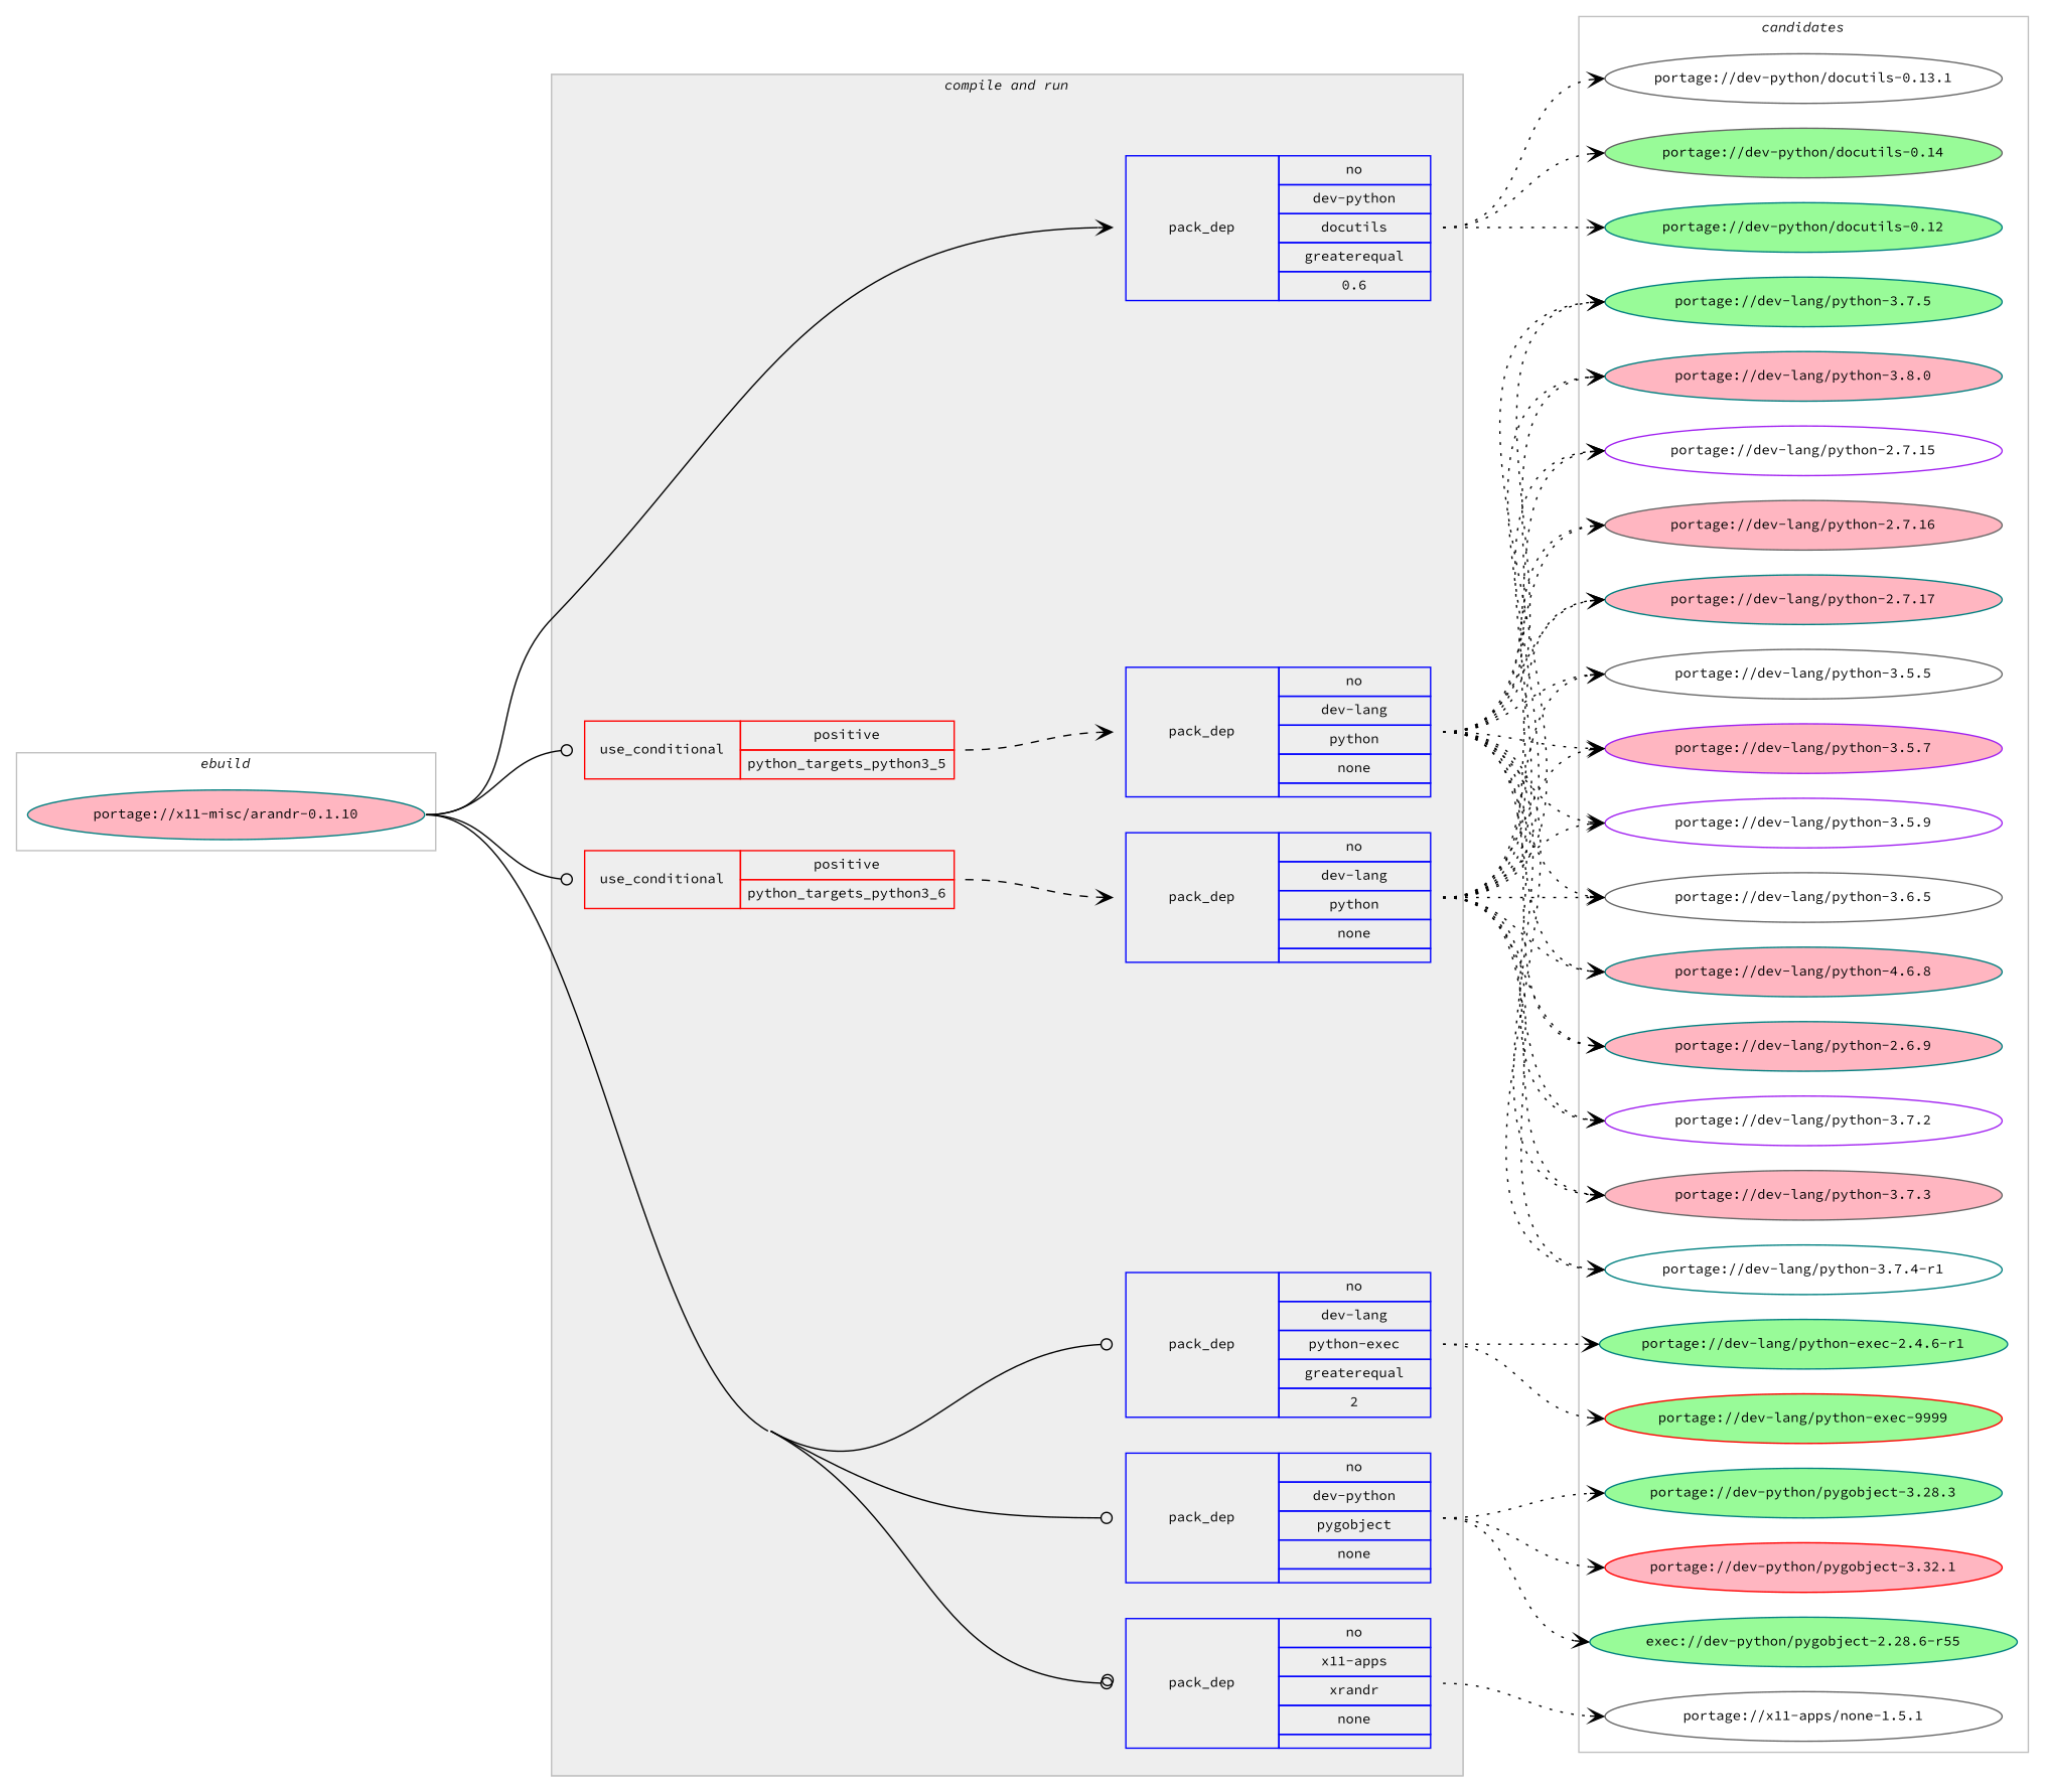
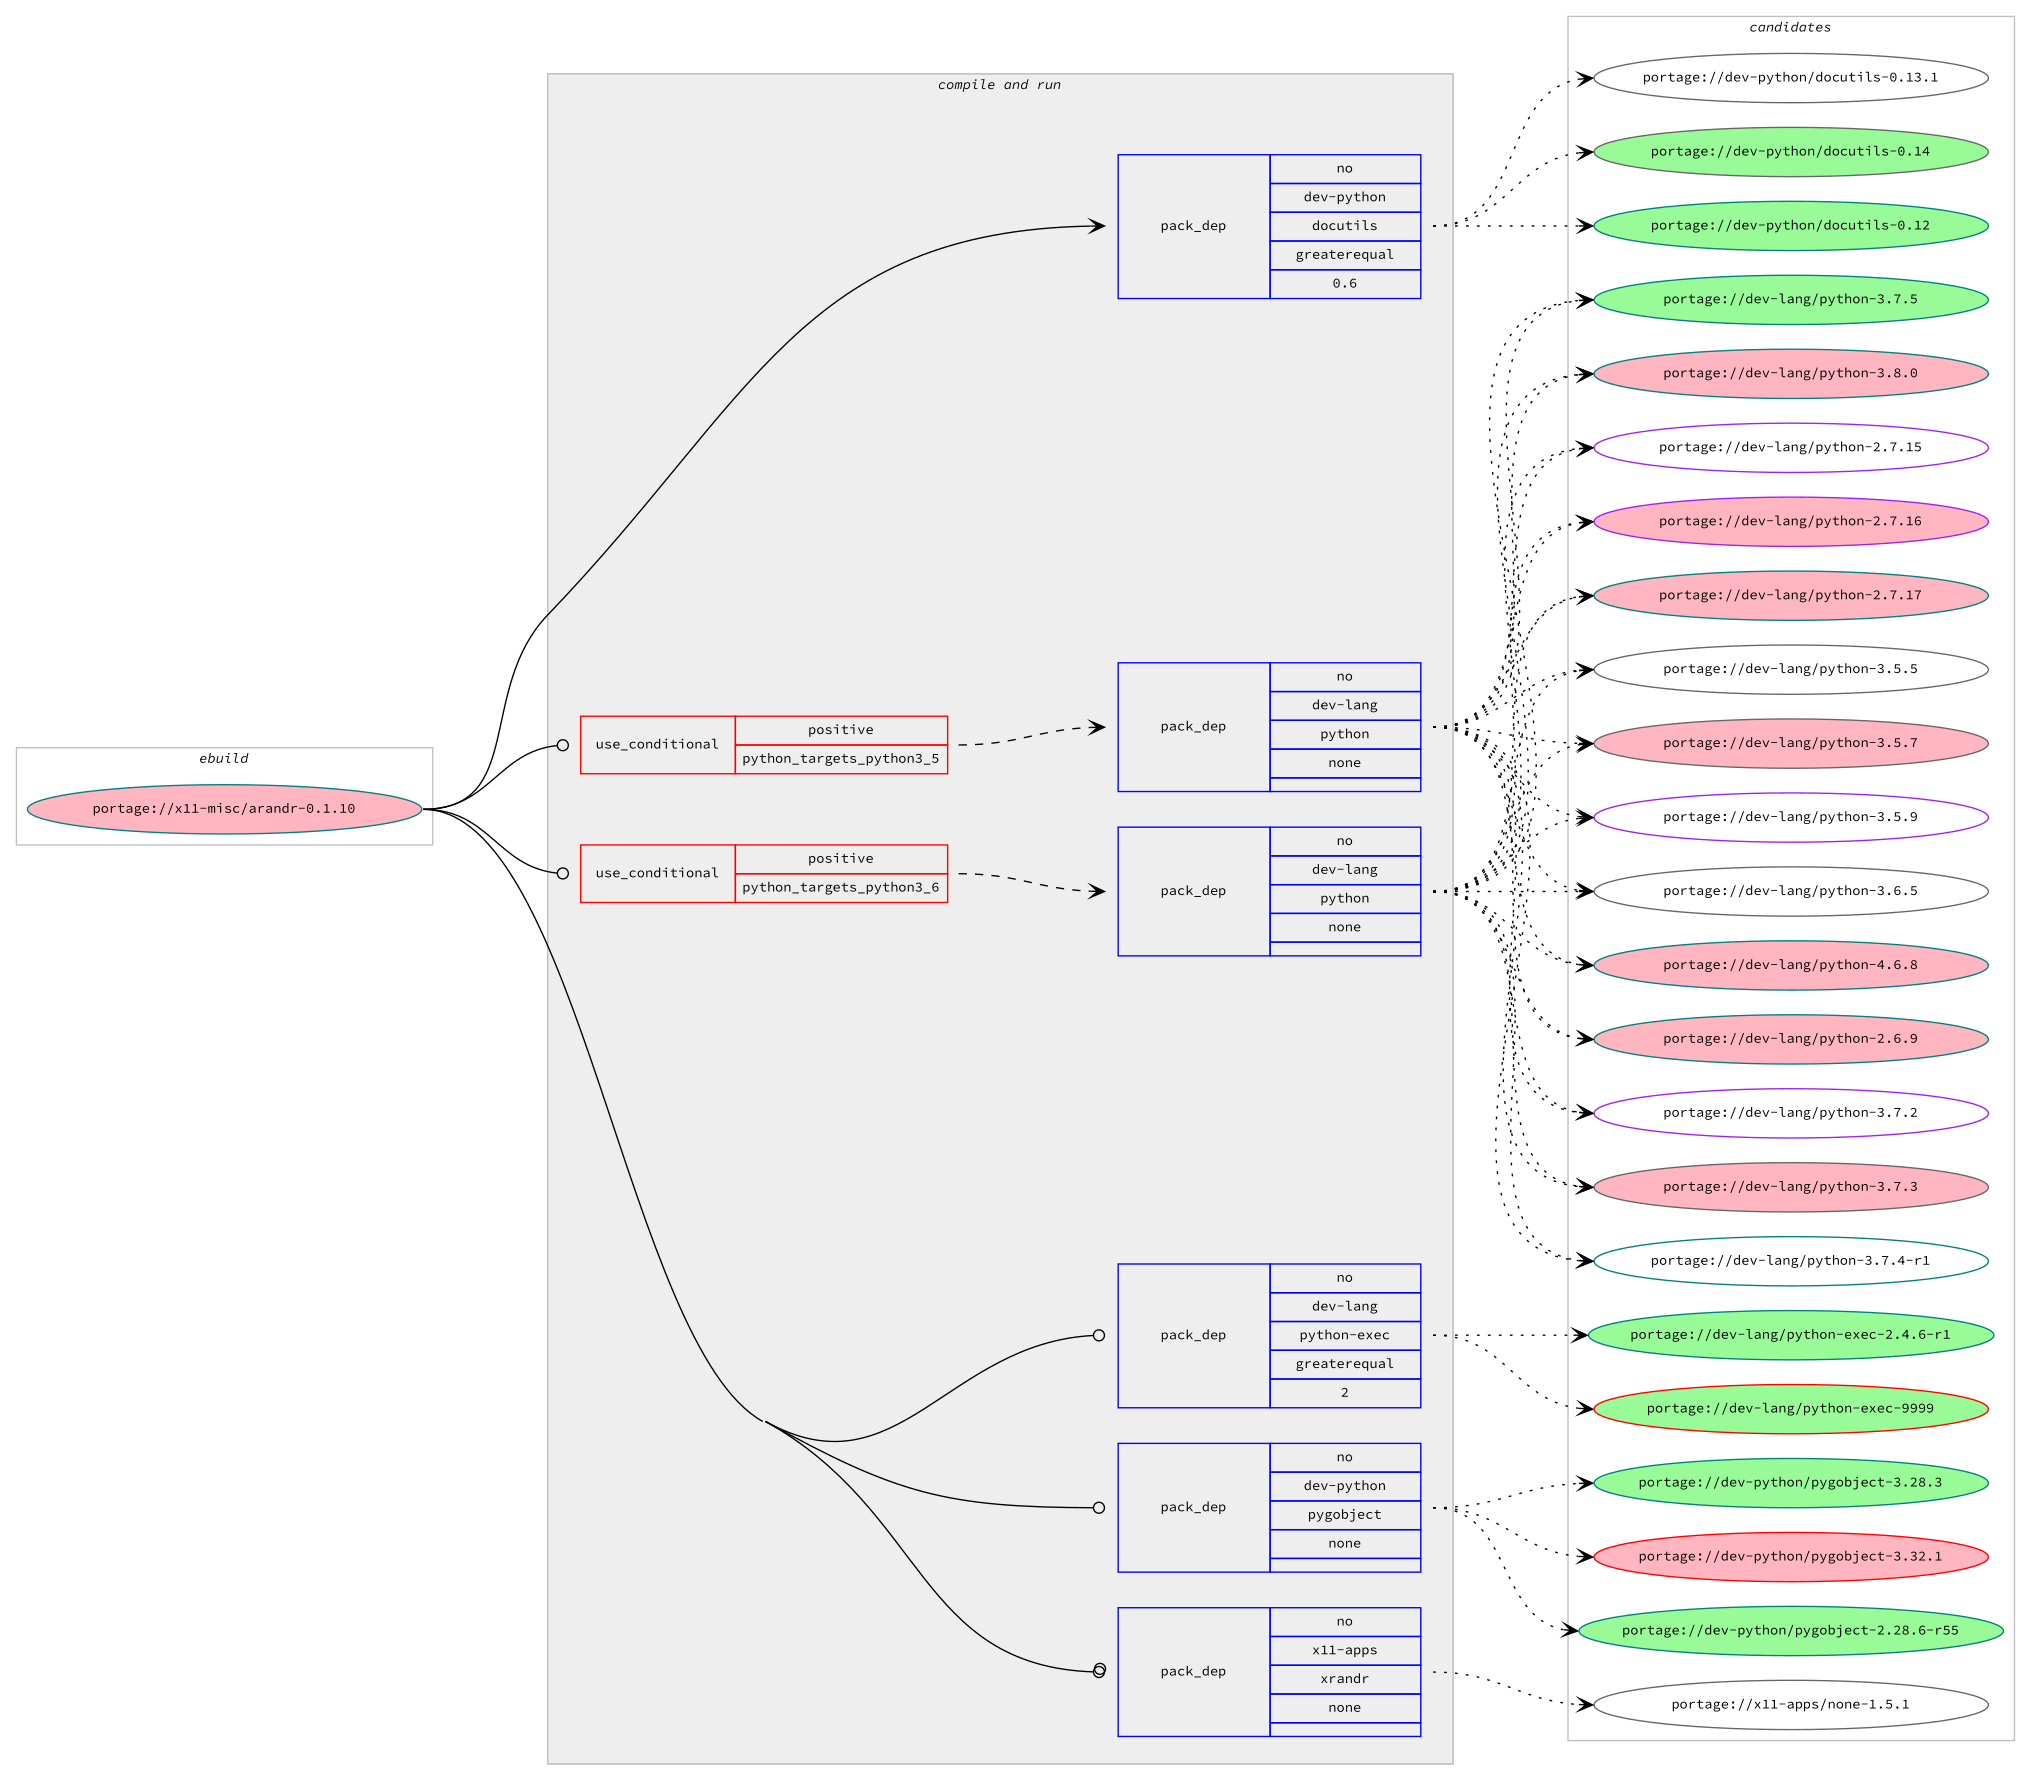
  digraph {
    compound=true
    concentrate=true
    fontname="Source Code Pro"
    fontsize=10
    newrank=true
    rankdir=LR
    ranksep=1.5
    node [color=teal fillcolor=lightpink fontname="Source Code Pro" fontsize=10 style=filled]
    edge [arrowhead=vee fontname="Source Code Pro" headport=w style=dotted tailport=e weight=100]
    n1 [label="portage://x11-misc/arandr-0.1.10" width=4]
    n2 [color=blue label=<<TABLE BORDER="0" CELLBORDER="1" CELLSPACING="0" CELLPADDING="4" WIDTH="220"><TR><TD ROWSPAN="6" CELLPADDING="30">pack_dep</TD></TR><TR><TD WIDTH="110">no</TD></TR><TR><TD>dev-python</TD></TR><TR><TD>docutils</TD></TR><TR><TD>greaterequal</TD></TR><TR><TD>0.6</TD></TR></TABLE>> shape=none fillcolor="" style=""]
    n3 [color=blue label=<<TABLE BORDER="0" CELLBORDER="1" CELLSPACING="0" CELLPADDING="4" WIDTH="220"><TR><TD ROWSPAN="6" CELLPADDING="30">pack_dep</TD></TR><TR><TD WIDTH="110">no</TD></TR><TR><TD>dev-lang</TD></TR><TR><TD>python</TD></TR><TR><TD>none</TD></TR><TR><TD></TD></TR></TABLE>> shape=none fillcolor="" style=""]
    n4 [color=red label=<<TABLE BORDER="0" CELLBORDER="1" CELLSPACING="0" CELLPADDING="4"><TR><TD ROWSPAN="3" CELLPADDING="10">use_conditional</TD></TR><TR><TD>positive</TD></TR><TR><TD>python_targets_python3_5</TD></TR></TABLE>> shape=none fillcolor="" style=""]
    n5 [color=blue label=<<TABLE BORDER="0" CELLBORDER="1" CELLSPACING="0" CELLPADDING="4" WIDTH="220"><TR><TD ROWSPAN="6" CELLPADDING="30">pack_dep</TD></TR><TR><TD WIDTH="110">no</TD></TR><TR><TD>dev-lang</TD></TR><TR><TD>python</TD></TR><TR><TD>none</TD></TR><TR><TD></TD></TR></TABLE>> shape=none fillcolor="" style=""]
    n6 [color=red label=<<TABLE BORDER="0" CELLBORDER="1" CELLSPACING="0" CELLPADDING="4"><TR><TD ROWSPAN="3" CELLPADDING="10">use_conditional</TD></TR><TR><TD>positive</TD></TR><TR><TD>python_targets_python3_6</TD></TR></TABLE>> shape=none fillcolor="" style=""]
    n7 [color=blue label=<<TABLE BORDER="0" CELLBORDER="1" CELLSPACING="0" CELLPADDING="4" WIDTH="220"><TR><TD ROWSPAN="6" CELLPADDING="30">pack_dep</TD></TR><TR><TD WIDTH="110">no</TD></TR><TR><TD>dev-lang</TD></TR><TR><TD>python-exec</TD></TR><TR><TD>greaterequal</TD></TR><TR><TD>2</TD></TR></TABLE>> shape=none fillcolor="" style=""]
    n8 [color=blue label=<<TABLE BORDER="0" CELLBORDER="1" CELLSPACING="0" CELLPADDING="4" WIDTH="220"><TR><TD ROWSPAN="6" CELLPADDING="30">pack_dep</TD></TR><TR><TD WIDTH="110">no</TD></TR><TR><TD>dev-python</TD></TR><TR><TD>pygobject</TD></TR><TR><TD>none</TD></TR><TR><TD></TD></TR></TABLE>> shape=none fillcolor="" style=""]
    n9 [color=blue label=<<TABLE BORDER="0" CELLBORDER="1" CELLSPACING="0" CELLPADDING="4" WIDTH="220"><TR><TD ROWSPAN="6" CELLPADDING="30">pack_dep</TD></TR><TR><TD WIDTH="110">no</TD></TR><TR><TD>x11-apps</TD></TR><TR><TD>xrandr</TD></TR><TR><TD>none</TD></TR><TR><TD></TD></TR></TABLE>> shape=none fillcolor="" style=""]
    n10 [fillcolor=palegreen label="portage://dev-python/docutils-0.12" width=4]
    n11 [color=gray40 fillcolor=white label="portage://dev-python/docutils-0.13.1" width=4]
    n12 [color=gray40 fillcolor=palegreen label="portage://dev-python/docutils-0.14" width=4]
    n13 [color=purple fillcolor=white label="portage://dev-lang/python-2.7.15" width=4]
-   n14 [color=gray40 label="portage://dev-lang/python-2.7.16" width=4]
+   n14 [color=purple label="portage://dev-lang/python-2.7.16" width=4]
    n15 [label="portage://dev-lang/python-2.7.17" width=4]
    n16 [color=gray40 fillcolor=white label="portage://dev-lang/python-3.5.5" width=4]
-   n17 [color=purple label="portage://dev-lang/python-3.5.7" width=4]
+   n17 [color=gray40 label="portage://dev-lang/python-3.5.7" width=4]
    n18 [color=purple fillcolor=white label="portage://dev-lang/python-3.5.9" width=4]
    n19 [color=gray40 fillcolor=white label="portage://dev-lang/python-3.6.5" width=4]
    n20 [label="portage://dev-lang/python-4.6.8" width=4]
    n21 [label="portage://dev-lang/python-2.6.9" width=4]
    n22 [color=purple fillcolor=white label="portage://dev-lang/python-3.7.2" width=4]
    n23 [color=gray40 label="portage://dev-lang/python-3.7.3" width=4]
    n24 [fillcolor=white label="portage://dev-lang/python-3.7.4-r1" width=4]
    n25 [fillcolor=palegreen label="portage://dev-lang/python-3.7.5" width=4]
    n26 [label="portage://dev-lang/python-3.8.0" width=4]
    n27 [fillcolor=palegreen label="portage://dev-lang/python-exec-2.4.6-r1" width=4]
    n28 [color=red fillcolor=palegreen label="portage://dev-lang/python-exec-9999" width=4]
-   n29 [fillcolor=palegreen label="exec://dev-python/pygobject-2.28.6-r55" width=4]
+   n29 [fillcolor=palegreen label="portage://dev-python/pygobject-2.28.6-r55" width=4]
    n30 [fillcolor=palegreen label="portage://dev-python/pygobject-3.28.3" width=4]
    n31 [color=red label="portage://dev-python/pygobject-3.32.1" width=4]
    n32 [color=gray40 fillcolor=white label="portage://x11-apps/none-1.5.1" width=4]
    subgraph cluster_1 {
      color=gray
      label=<<i>ebuild</i>>
      rank=same
      n1
    }
    subgraph cluster_2 {
      color=gray
      label=<<i>dependencies</i>>
      subgraph cluster_3 {
        color=gray
        fillcolor="#eeeeee"
        label=<<i>run</i>>
        style=filled
        subgraph sub_4 {
          color=gray
          fillcolor="#eeeeee"
          label=<<i>run</i>>
          style=filled
          n4
          subgraph sub_5 {
            color=gray
            fillcolor="#eeeeee"
            label=<<i>run</i>>
            style=filled
            n3
          }
        }
        subgraph sub_6 {
          color=gray
          fillcolor="#eeeeee"
          label=<<i>run</i>>
          style=filled
          n6
          subgraph sub_7 {
            color=gray
            fillcolor="#eeeeee"
            label=<<i>run</i>>
            style=filled
            n5
          }
        }
        subgraph sub_8 {
          color=gray
          fillcolor="#eeeeee"
          label=<<i>run</i>>
          style=filled
          n7
        }
        subgraph sub_9 {
          color=gray
          fillcolor="#eeeeee"
          label=<<i>run</i>>
          style=filled
          n8
        }
        subgraph sub_10 {
          color=gray
          fillcolor="#eeeeee"
          label=<<i>run</i>>
          style=filled
          n9
        }
      }
      subgraph cluster_11 {
        color=gray
        fillcolor="#eeeeee"
        label=<<i>compile</i>>
        style=filled
        subgraph sub_12 {
          color=gray
          fillcolor="#eeeeee"
          label=<<i>compile</i>>
          style=filled
          n2
        }
      }
      subgraph cluster_13 {
        color=gray
        fillcolor="#eeeeee"
        label=<<i>compile and run</i>>
        style=filled
      }
    }
    subgraph cluster_14 {
      color=gray
      label=<<i>candidates</i>>
      rank=same
      subgraph sub_15 {
        color=black
        label=<<i>candidates</i>>
        nodesep=1
        rank=same
        n10
        n11
        n12
      }
      subgraph sub_16 {
        color=black
        label=<<i>candidates</i>>
        nodesep=1
        rank=same
        n13
        n14
        n15
        n16
        n17
        n18
        n19
        n20
        n21
        n22
        n23
        n24
        n25
        n26
      }
      subgraph sub_17 {
        color=black
        label=<<i>candidates</i>>
        nodesep=1
        rank=same
        n13
        n14
        n15
        n16
        n17
        n18
        n19
        n20
        n21
        n22
        n23
        n24
        n25
        n26
      }
      subgraph sub_18 {
        color=black
        label=<<i>candidates</i>>
        nodesep=1
        rank=same
        n27
        n28
      }
      subgraph sub_19 {
        color=black
        label=<<i>candidates</i>>
        nodesep=1
        rank=same
        n29
        n30
        n31
      }
      subgraph sub_20 {
        color=black
        label=<<i>candidates</i>>
        nodesep=1
        rank=same
        n32
      }
    }
    n1 -> n2 [style=solid weight=20]
    n1 -> n4 [arrowhead=odot style=solid weight=20]
    n1 -> n6 [arrowhead=odot style=solid weight=20]
    n1 -> n7 [arrowhead=odot style=solid weight=20]
    n1 -> n8 [arrowhead=odot style=solid weight=20]
    n1 -> n9 [arrowhead=odot style=solid weight=20]
    n2 -> n10
    n2 -> n11
    n2 -> n12
    n3 -> n13
    n3 -> n14
    n3 -> n15
    n3 -> n16
    n3 -> n17
    n3 -> n18
    n3 -> n19
    n3 -> n20
    n3 -> n21
    n3 -> n22
    n3 -> n23
    n3 -> n24
    n3 -> n25
    n3 -> n26
    n4 -> n3 [style=dashed weight=20]
    n5 -> n13
    n5 -> n14
    n5 -> n15
    n5 -> n16
    n5 -> n17
    n5 -> n18
    n5 -> n19
    n5 -> n20
    n5 -> n21
    n5 -> n22
    n5 -> n23
    n5 -> n24
    n5 -> n25
    n5 -> n26
    n6 -> n5 [style=dashed weight=20]
    n7 -> n27
    n7 -> n28
    n8 -> n29
    n8 -> n30
    n8 -> n31
    n9 -> n32
  }
